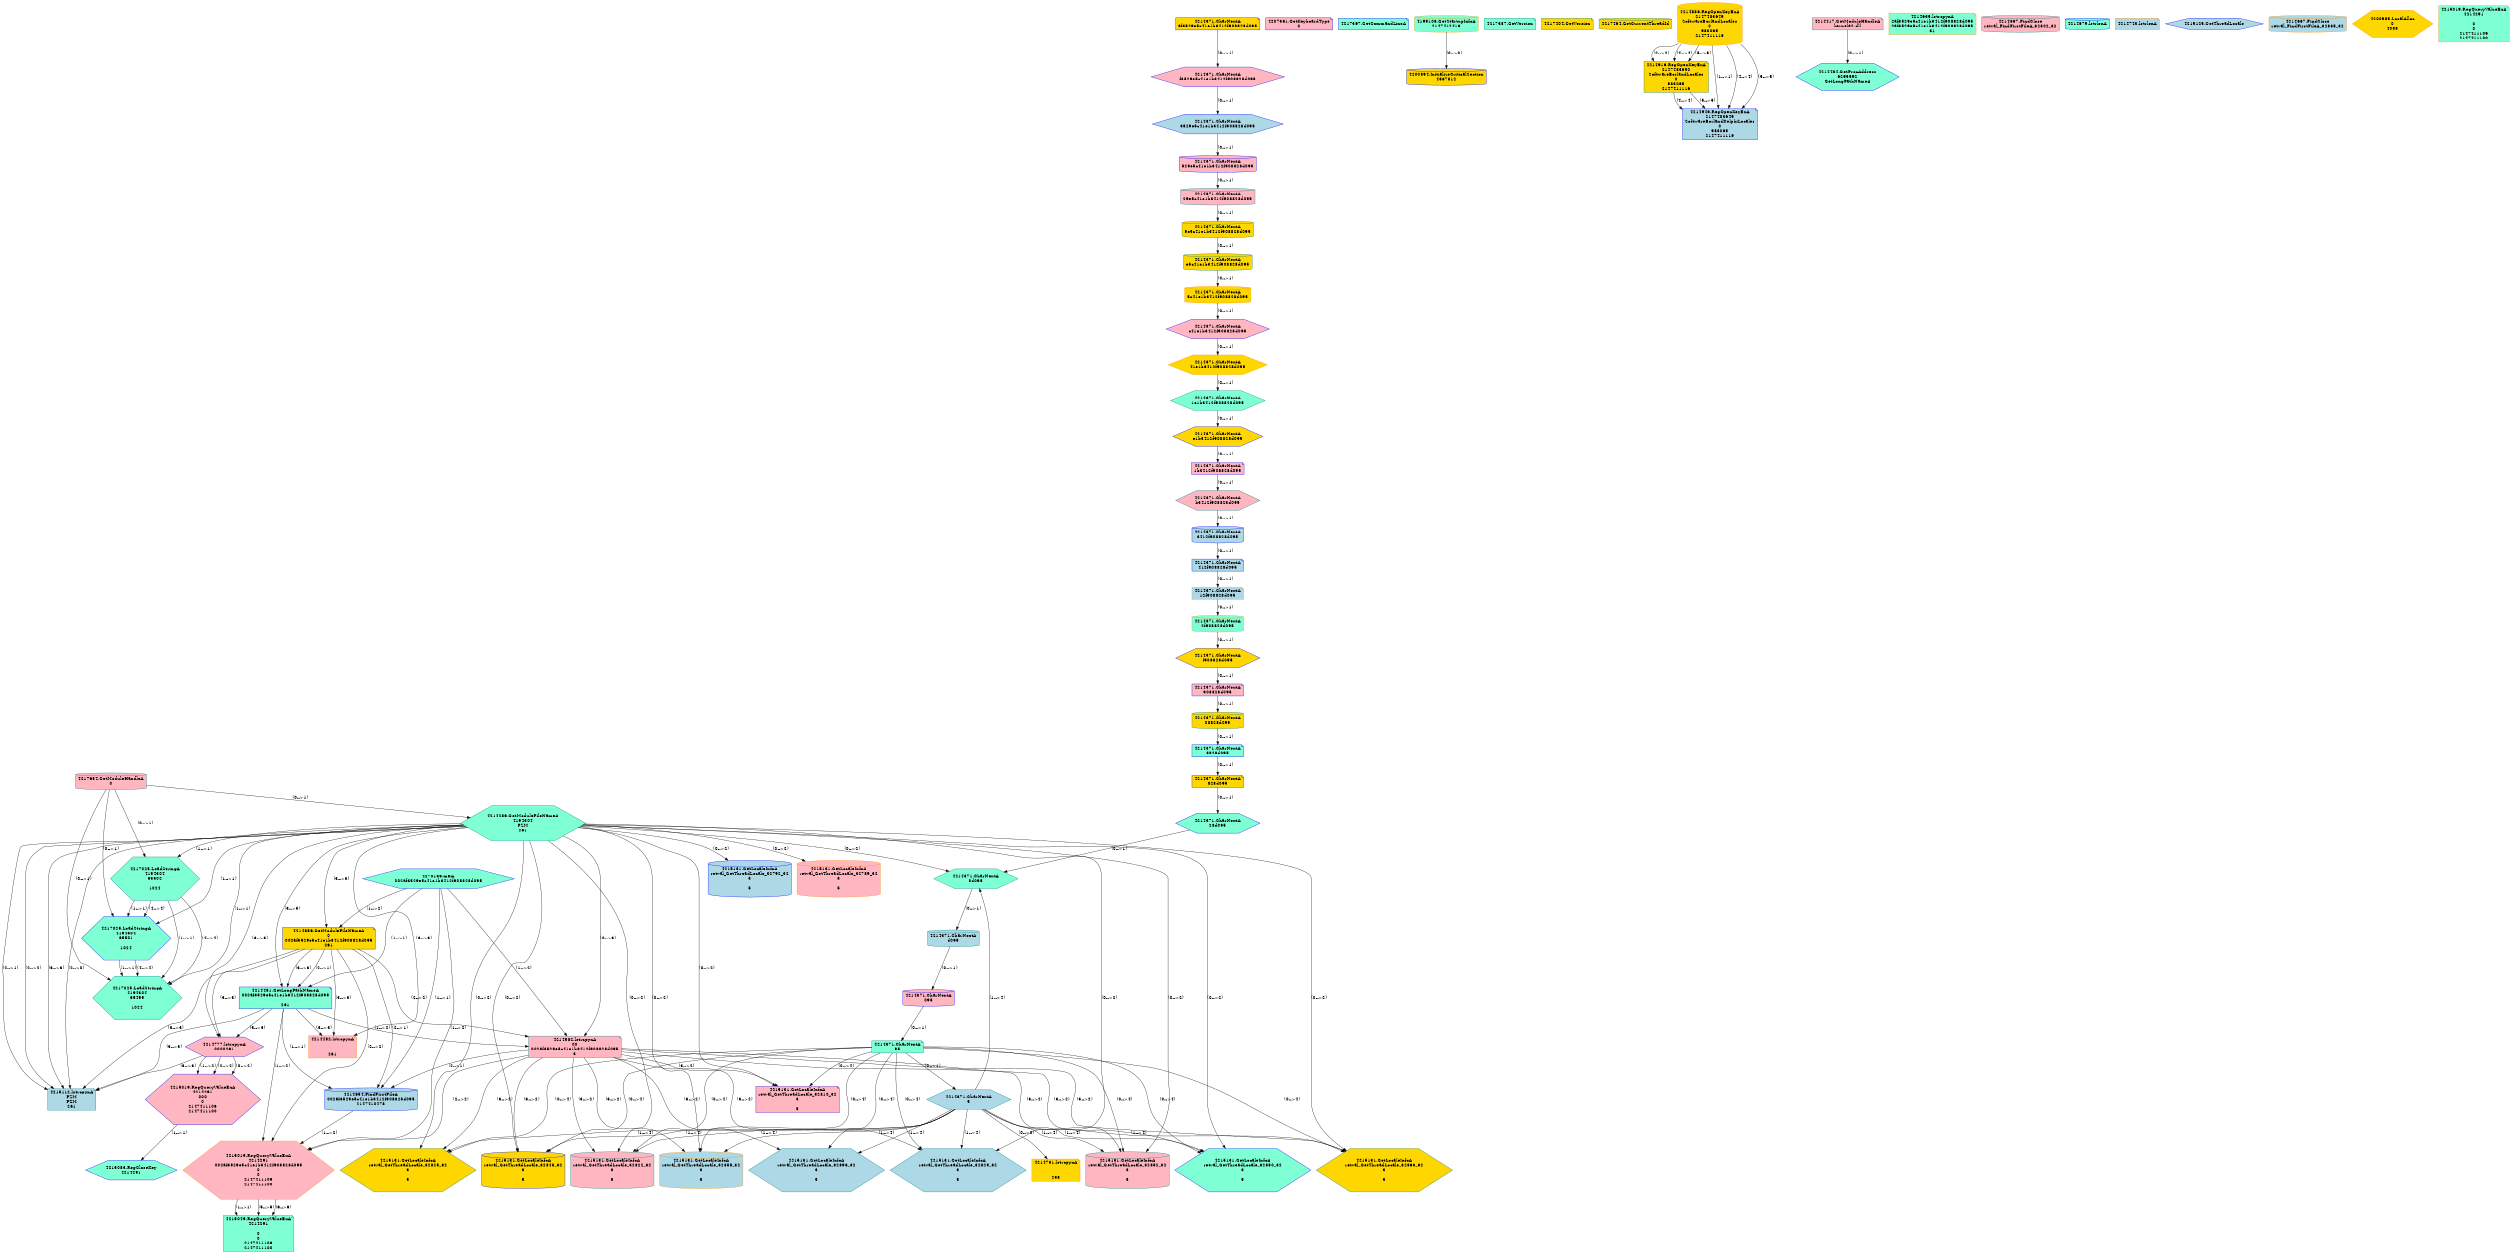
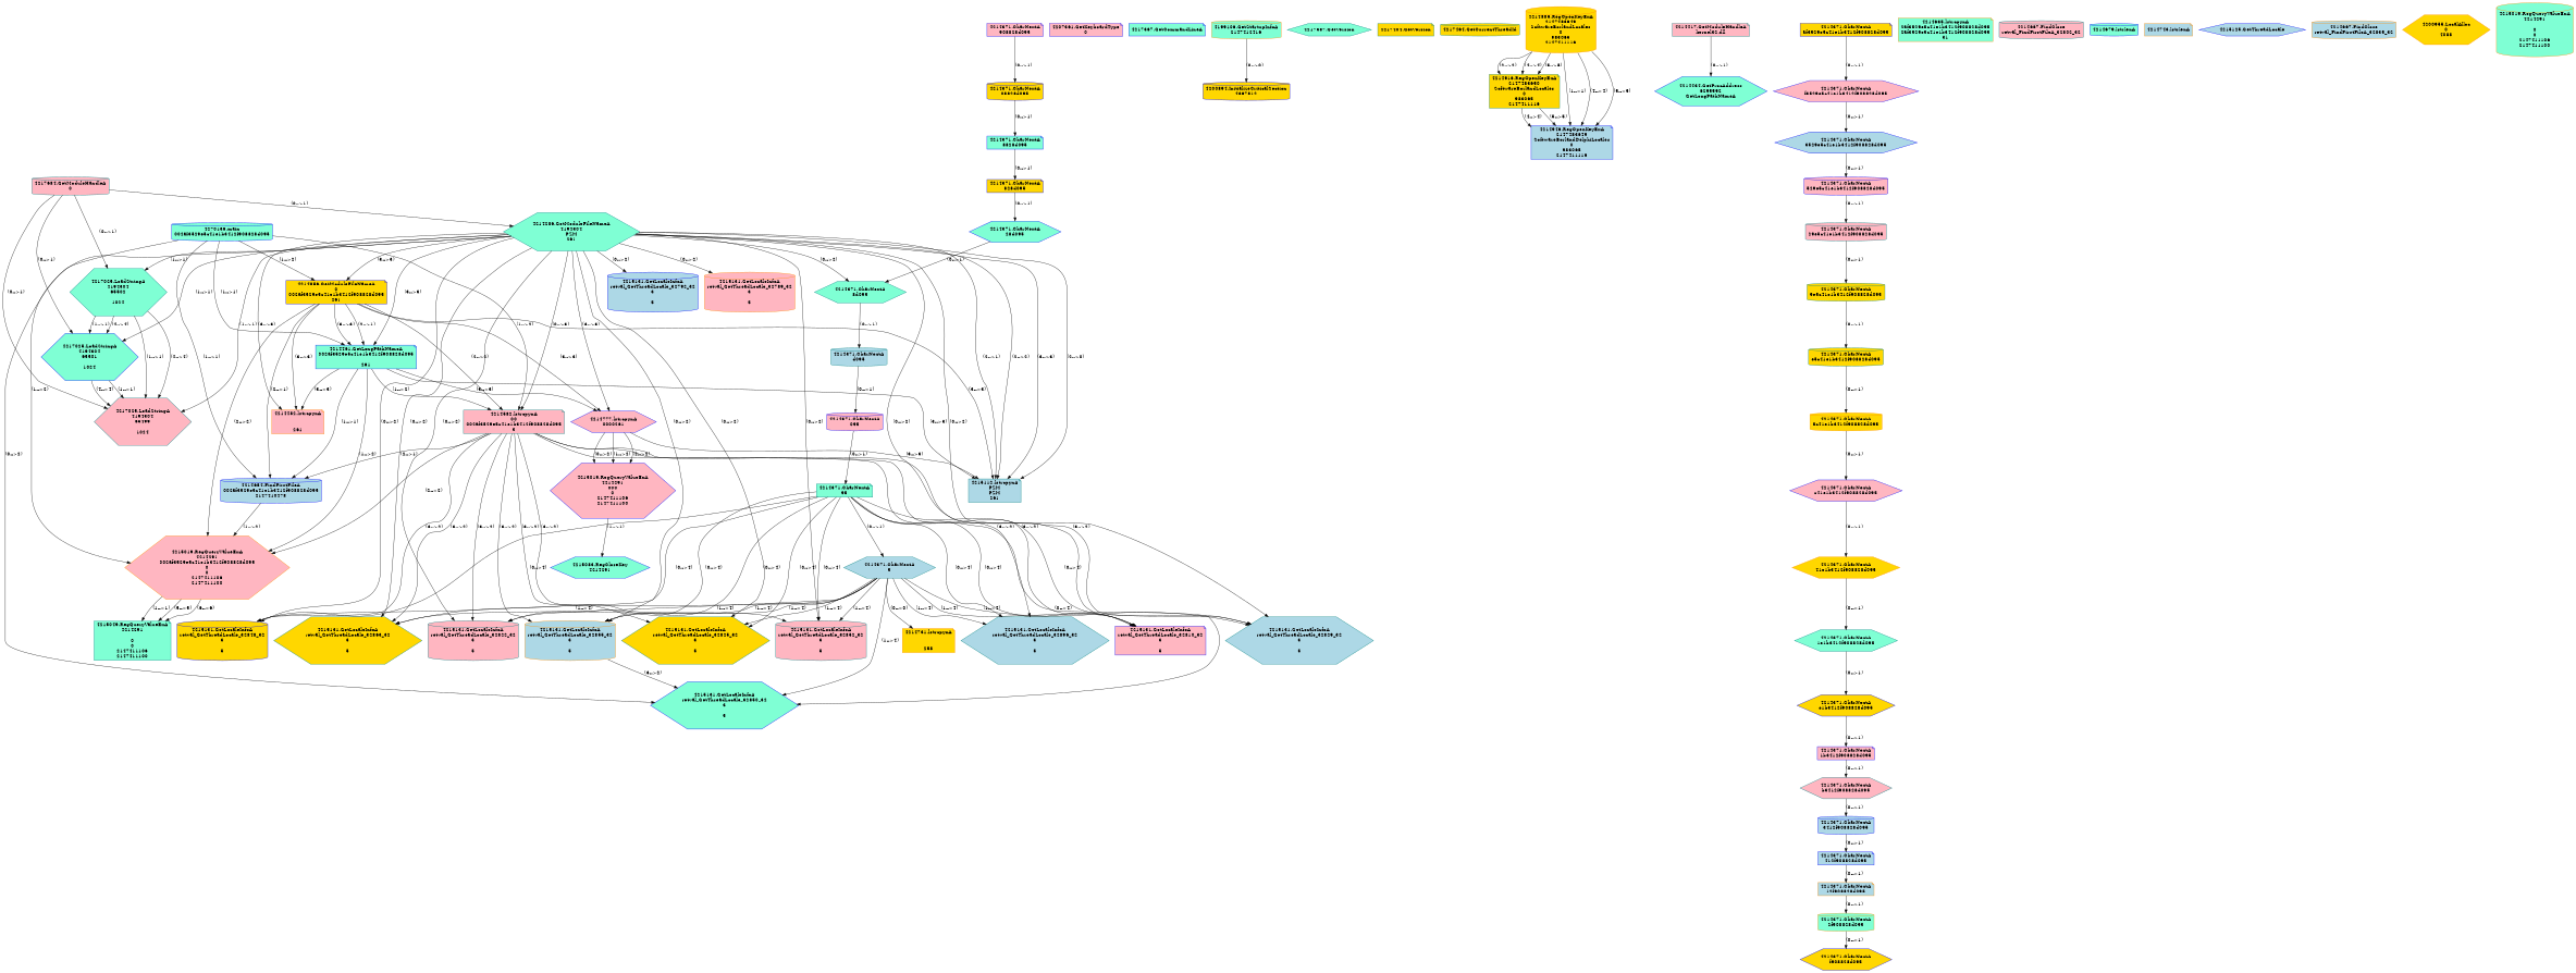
  digraph {
    node [color=blue fillcolor=aquamarine shape=hexagon style=filled]
-   n1 [label="4270136.main\n002af3529e5c41e1b3412f908828d095"]
+   n1 [label="4270136.main\n002af3529e5c41e1b3412f908828d095" shape=cylinder]
    n2 [fillcolor=gold label="4214856.GetModuleFileNameA\n0\n002af3529e5c41e1b3412f908828d095\n261" shape=note]
    n3 [label="4214461.GetLongPathNameA\n002af3529e5c41e1b3412f908828d095\n\n261" shape=note]
    n4 [color=teal fillcolor=lightpink label="4214582.lstrcpynA\n00\n002af3529e5c41e1b3412f908828d095\n3" shape=note]
    n5 [fillcolor=lightblue label="4214654.FindFirstFileA\n002af3529e5c41e1b3412f908828d095\n2147410478" shape=cylinder]
    n6 [color=darkorange fillcolor=lightpink label="4215019.RegQueryValueExA\n4214291\n002af3529e5c41e1b3412f908828d095\n0\n0\n2147411106\n2147411100"]
    n7 [fillcolor=lightpink label="4214777.lstrcpynA\n0000261"]
    n8 [color=teal fillcolor=lightblue label="4215112.lstrcpynA\nPZM\nPZM\n261" shape=note]
    n9 [color=darkorange fillcolor=lightpink label="4214482.lstrcpynA\n\n\n261" shape=note]
    n10 [color=teal fillcolor=gold label="4215131.GetLocaleInfoA\nretval_GetThreadLocale_32825_32\n3\n\n5"]
    n11 [color=teal fillcolor=lightblue label="4215131.GetLocaleInfoA\nretval_GetThreadLocale_32896_32\n3\n\n5"]
    n12 [fillcolor=gold label="4215131.GetLocaleInfoA\nretval_GetThreadLocale_32848_32\n3\n\n5" shape=cylinder]
    n13 [label="4215131.GetLocaleInfoA\nretval_GetThreadLocale_32850_32\n3\n\n5"]
    n14 [color=teal fillcolor=gold label="4215131.GetLocaleInfoA\nretval_GetThreadLocale_32863_32\n3\n\n5"]
    n15 [color=teal fillcolor=lightpink label="4215131.GetLocaleInfoA\nretval_GetThreadLocale_32822_32\n3\n\n5" shape=cylinder]
    n16 [color=darkorange fillcolor=lightblue label="4215131.GetLocaleInfoA\nretval_GetThreadLocale_32855_32\n3\n\n5" shape=cylinder]
    n17 [color=teal fillcolor=lightblue label="4215131.GetLocaleInfoA\nretval_GetThreadLocale_32829_32\n3\n\n5"]
    n18 [color=teal fillcolor=lightpink label="4215131.GetLocaleInfoA\nretval_GetThreadLocale_32852_32\n3\n\n5" shape=cylinder]
    n19 [fillcolor=lightpink label="4215131.GetLocaleInfoA\nretval_GetThreadLocale_32810_32\n3\n\n5" shape=note]
    n20 [color=teal label="4215049.RegQueryValueExA\n4214291\n\n0\n0\n2147411106\n2147411100" shape=note]
    n21 [color=teal fillcolor=lightpink label="4217684.GetModuleHandleA\n0" shape=cylinder]
    n22 [color=teal label="4214286.GetModuleFileNameA\n4194304\nPZM\n261"]
    n23 [color=teal label="4217025.LoadStringA\n4194304\n65502\n\n1024"]
    n24 [label="4217025.LoadStringA\n4194304\n65501\n\n1024"]
-   n25 [color=teal label="4217025.LoadStringA\n4194304\n65499\n\n1024"]
+   n25 [color=teal fillcolor=lightpink label="4217025.LoadStringA\n4194304\n65499\n\n1024"]
    n26 [fillcolor=lightblue label="4215131.GetLocaleInfoA\nretval_GetThreadLocale_32792_32\n3\n\n5" shape=cylinder]
    n27 [color=darkorange fillcolor=lightpink label="4215131.GetLocaleInfoA\nretval_GetThreadLocale_32789_32\n3\n\n5" shape=cylinder]
    n28 [color=teal label="4214371.CharNextA\n8d095"]
    n29 [fillcolor=lightpink label="4207361.GetKeyboardType\n0" shape=note]
    n30 [label="4217367.GetCommandLineA\n" shape=note]
    n31 [color=darkorange label="4199106.GetStartupInfoA\n2147412416" shape=cylinder]
    n32 [fillcolor=gold label="4200894.InitializeCriticalSection\n4367812" shape=cylinder]
-   n33 [color=teal label="4217387.GetVersion\n" shape=note]
+   n33 [color=teal label="4217387.GetVersion\n"]
    n34 [color=teal fillcolor=gold label="4217404.GetVersion\n" shape=note]
    n35 [color=teal fillcolor=gold label="4217464.GetCurrentThreadId\n" shape=cylinder]
    n36 [fillcolor=lightpink label="4215019.RegQueryValueExA\n4214291\n000\n0\n2147411106\n2147411100"]
    n37 [color=darkorange fillcolor=gold label="4214886.RegOpenKeyExA\n2147483649\nSoftware\Borland\Locales\n0\n983065\n2147411116" shape=cylinder]
    n38 [color=teal fillcolor=gold label="4214916.RegOpenKeyExA\n2147483650\nSoftware\Borland\Locales\n0\n983065\n2147411116" shape=note]
    n39 [fillcolor=lightblue label="4214946.RegOpenKeyExA\n2147483649\nSoftware\Borland\Delphi\Locales\n0\n983065\n2147411116" shape=note]
    n40 [color=teal fillcolor=lightpink label="4214417.GetModuleHandleA\nkernel32.dll" shape=note]
    n41 [label="4214434.GetProcAddress\n6295592\nGetLongPathNameA"]
    n42 [fillcolor=gold label="4214371.CharNextA\naf3529e5c41e1b3412f908828d095" shape=note]
    n43 [fillcolor=lightpink label="4214371.CharNextA\nf3529e5c41e1b3412f908828d095"]
    n44 [fillcolor=lightblue label="4214371.CharNextA\n3529e5c41e1b3412f908828d095"]
    n45 [fillcolor=lightpink label="4214371.CharNextA\n529e5c41e1b3412f908828d095" shape=cylinder]
    n46 [color=teal fillcolor=lightpink label="4214371.CharNextA\n29e5c41e1b3412f908828d095" shape=cylinder]
    n47 [color=teal fillcolor=gold label="4214371.CharNextA\n9e5c41e1b3412f908828d095" shape=cylinder]
    n48 [color=teal fillcolor=gold label="4214371.CharNextA\ne5c41e1b3412f908828d095" shape=cylinder]
    n49 [color=darkorange fillcolor=gold label="4214371.CharNextA\n5c41e1b3412f908828d095" shape=cylinder]
    n50 [fillcolor=lightpink label="4214371.CharNextA\nc41e1b3412f908828d095"]
    n51 [color=darkorange fillcolor=gold label="4214371.CharNextA\n41e1b3412f908828d095"]
    n52 [color=teal label="4214371.CharNextA\n1e1b3412f908828d095"]
    n53 [fillcolor=gold label="4214371.CharNextA\ne1b3412f908828d095"]
    n54 [fillcolor=lightpink label="4214371.CharNextA\n1b3412f908828d095" shape=note]
    n55 [color=teal fillcolor=lightpink label="4214371.CharNextA\nb3412f908828d095"]
    n56 [fillcolor=lightblue label="4214371.CharNextA\n3412f908828d095" shape=cylinder]
    n57 [fillcolor=lightblue label="4214371.CharNextA\n412f908828d095" shape=note]
    n58 [color=darkorange fillcolor=lightblue label="4214371.CharNextA\n12f908828d095" shape=note]
    n59 [color=darkorange label="4214371.CharNextA\n2f908828d095" shape=cylinder]
    n60 [fillcolor=gold label="4214371.CharNextA\nf908828d095"]
    n61 [fillcolor=lightpink label="4214371.CharNextA\n908828d095" shape=note]
-   n62 [color=teal fillcolor=gold label="4214371.CharNextA\n08828d095" shape=cylinder]
+   n62 [fillcolor=gold label="4214371.CharNextA\n08828d095" shape=cylinder]
    n63 [label="4214371.CharNextA\n8828d095" shape=note]
    n64 [fillcolor=gold label="4214371.CharNextA\n828d095" shape=note]
    n65 [label="4214371.CharNextA\n28d095"]
    n66 [color=teal fillcolor=lightblue label="4214371.CharNextA\nd095" shape=cylinder]
    n67 [fillcolor=lightpink label="4214371.CharNextA\n095" shape=cylinder]
    n68 [color=teal label="4214371.CharNextA\n95" shape=note]
    n69 [color=teal fillcolor=lightblue label="4214371.CharNextA\n5"]
    n70 [color=darkorange fillcolor=gold label="4214731.lstrcpynA\n\n\n258" shape=note]
    n71 [color=darkorange label="4214635.lstrcpynA\n2af3529e5c41e1b3412f908828d095\n2af3529e5c41e1b3412f908828d095\n31" shape=note]
    n72 [color=teal fillcolor=lightpink label="4214667.FindClose\nretval_FindFirstFileA_32802_32" shape=cylinder]
    n73 [label="4214679.lstrlenA\n" shape=cylinder]
    n74 [color=darkorange fillcolor=lightblue label="4214743.lstrlenA\n" shape=note]
    n75 [label="4215083.RegCloseKey\n4214291"]
    n76 [fillcolor=lightblue label="4215125.GetThreadLocale\n"]
    n77 [color=darkorange fillcolor=lightblue label="4214667.FindClose\nretval_FindFirstFileA_32835_32" shape=cylinder]
    n78 [color=darkorange fillcolor=gold label="4200955.LocalAlloc\n0\n4088"]
-   n79 [color=darkorange label="4215019.RegQueryValueExA\n4214291\n\n0\n0\n2147411106\n2147411100" shape=note]
+   n79 [color=darkorange label="4215019.RegQueryValueExA\n4214291\n\n0\n0\n2147411106\n2147411100" shape=cylinder]
    n1 -> n2 [label="(1-->2)"]
    n1 -> n3 [label="(1-->1)"]
    n1 -> n4 [label="(1-->2)"]
    n1 -> n5 [label="(1-->1)"]
    n1 -> n6 [label="(1-->2)"]
    n2 -> n3 [label="(2-->1)"]
    n2 -> n3 [label="(3-->3)"]
    n2 -> n4 [label="(2-->2)"]
    n2 -> n5 [label="(2-->1)"]
    n2 -> n6 [label="(2-->2)"]
    n2 -> n7 [label="(3-->3)"]
    n2 -> n8 [label="(3-->3)"]
    n2 -> n9 [label="(3-->3)"]
    n3 -> n4 [label="(1-->2)"]
    n3 -> n5 [label="(1-->1)"]
    n3 -> n6 [label="(1-->2)"]
    n3 -> n7 [label="(3-->3)"]
    n3 -> n8 [label="(3-->3)"]
    n3 -> n9 [label="(3-->3)"]
    n4 -> n5 [label="(2-->1)"]
    n4 -> n6 [label="(2-->2)"]
    n4 -> n10 [label="(3-->2)"]
    n4 -> n11 [label="(3-->2)"]
    n4 -> n12 [label="(3-->2)"]
-   n4 -> n13 [label="(3-->2)"]
+   n16 -> n13 [label="(3-->2)"]
    n4 -> n14 [label="(3-->2)"]
    n4 -> n15 [label="(3-->2)"]
    n4 -> n16 [label="(3-->2)"]
    n4 -> n17 [label="(3-->2)"]
    n4 -> n18 [label="(3-->2)"]
    n4 -> n19 [label="(3-->2)"]
    n5 -> n6 [label="(1-->2)"]
    n6 -> n20 [label="(1-->1)"]
    n6 -> n20 [label="(5-->5)"]
    n6 -> n20 [label="(6-->6)"]
    n7 -> n8 [label="(3-->3)"]
    n7 -> n36 [label="(1-->2)"]
    n7 -> n36 [label="(2-->2)"]
    n7 -> n36 [label="(0-->2)"]
    n21 -> n22 [label="(0-->1)"]
    n21 -> n23 [label="(0-->1)"]
    n21 -> n24 [label="(0-->1)"]
    n21 -> n25 [label="(0-->1)"]
    n22 -> n2 [label="(3-->3)"]
    n22 -> n3 [label="(3-->3)"]
    n22 -> n4 [label="(0-->3)"]
    n22 -> n7 [label="(3-->3)"]
    n22 -> n8 [label="(2-->1)"]
    n22 -> n8 [label="(2-->2)"]
    n22 -> n8 [label="(3-->3)"]
    n22 -> n8 [label="(2-->0)"]
    n22 -> n9 [label="(3-->3)"]
    n22 -> n10 [label="(0-->2)"]
    n22 -> n12 [label="(0-->2)"]
    n22 -> n13 [label="(0-->2)"]
    n22 -> n14 [label="(0-->2)"]
    n22 -> n15 [label="(0-->2)"]
    n22 -> n16 [label="(0-->2)"]
    n22 -> n17 [label="(0-->2)"]
    n22 -> n18 [label="(0-->2)"]
    n22 -> n19 [label="(0-->2)"]
    n22 -> n23 [label="(1-->1)"]
    n22 -> n24 [label="(1-->1)"]
    n22 -> n25 [label="(1-->1)"]
    n22 -> n26 [label="(0-->2)"]
    n22 -> n27 [label="(0-->2)"]
    n22 -> n28 [label="(0-->2)"]
    n23 -> n24 [label="(1-->1)"]
    n23 -> n24 [label="(4-->4)"]
    n23 -> n25 [label="(1-->1)"]
    n23 -> n25 [label="(4-->4)"]
    n24 -> n25 [label="(1-->1)"]
    n24 -> n25 [label="(4-->4)"]
    n28 -> n66 [label="(0-->1)"]
    n31 -> n32 [label="(0-->0)"]
    n36 -> n75 [label="(1-->1)"]
    n37 -> n38 [label="(2-->2)"]
    n37 -> n38 [label="(4-->4)"]
    n37 -> n38 [label="(5-->5)"]
    n37 -> n39 [label="(1-->1)"]
    n37 -> n39 [label="(4-->4)"]
    n37 -> n39 [label="(5-->5)"]
    n38 -> n39 [label="(4-->4)"]
    n38 -> n39 [label="(5-->5)"]
    n40 -> n41 [label="(0-->1)"]
    n42 -> n43 [label="(0-->1)"]
    n43 -> n44 [label="(0-->1)"]
    n44 -> n45 [label="(0-->1)"]
    n45 -> n46 [label="(0-->1)"]
    n46 -> n47 [label="(0-->1)"]
    n47 -> n48 [label="(0-->1)"]
    n48 -> n49 [label="(0-->1)"]
    n49 -> n50 [label="(0-->1)"]
    n50 -> n51 [label="(0-->1)"]
    n51 -> n52 [label="(0-->1)"]
    n52 -> n53 [label="(0-->1)"]
    n53 -> n54 [label="(0-->1)"]
    n54 -> n55 [label="(0-->1)"]
    n55 -> n56 [label="(0-->1)"]
    n56 -> n57 [label="(0-->1)"]
    n57 -> n58 [label="(0-->1)"]
    n58 -> n59 [label="(0-->1)"]
    n59 -> n60 [label="(0-->1)"]
-   n60 -> n61 [label="(0-->1)"]
    n61 -> n62 [label="(0-->1)"]
    n62 -> n63 [label="(0-->1)"]
    n63 -> n64 [label="(0-->1)"]
    n64 -> n65 [label="(0-->1)"]
    n65 -> n28 [label="(0-->1)"]
    n66 -> n67 [label="(0-->1)"]
    n67 -> n68 [label="(0-->1)"]
    n68 -> n10 [label="(0-->4)"]
    n68 -> n11 [label="(0-->4)"]
    n68 -> n12 [label="(0-->4)"]
    n68 -> n13 [label="(0-->4)"]
    n68 -> n14 [label="(0-->4)"]
    n68 -> n15 [label="(0-->4)"]
    n68 -> n16 [label="(0-->4)"]
    n68 -> n17 [label="(0-->4)"]
    n68 -> n18 [label="(0-->4)"]
    n68 -> n19 [label="(0-->4)"]
    n68 -> n69 [label="(0-->1)"]
    n69 -> n10 [label="(1-->4)"]
    n69 -> n11 [label="(1-->4)"]
    n69 -> n12 [label="(1-->4)"]
    n69 -> n13 [label="(1-->4)"]
    n69 -> n14 [label="(1-->4)"]
    n69 -> n15 [label="(1-->4)"]
    n69 -> n16 [label="(1-->4)"]
    n69 -> n17 [label="(1-->4)"]
    n69 -> n18 [label="(1-->4)"]
-   n69 -> n28 [label="(1-->4)"]
+   n69 -> n19 [label="(1-->4)"]
    n69 -> n70 [label="(0-->0)"]
  }
